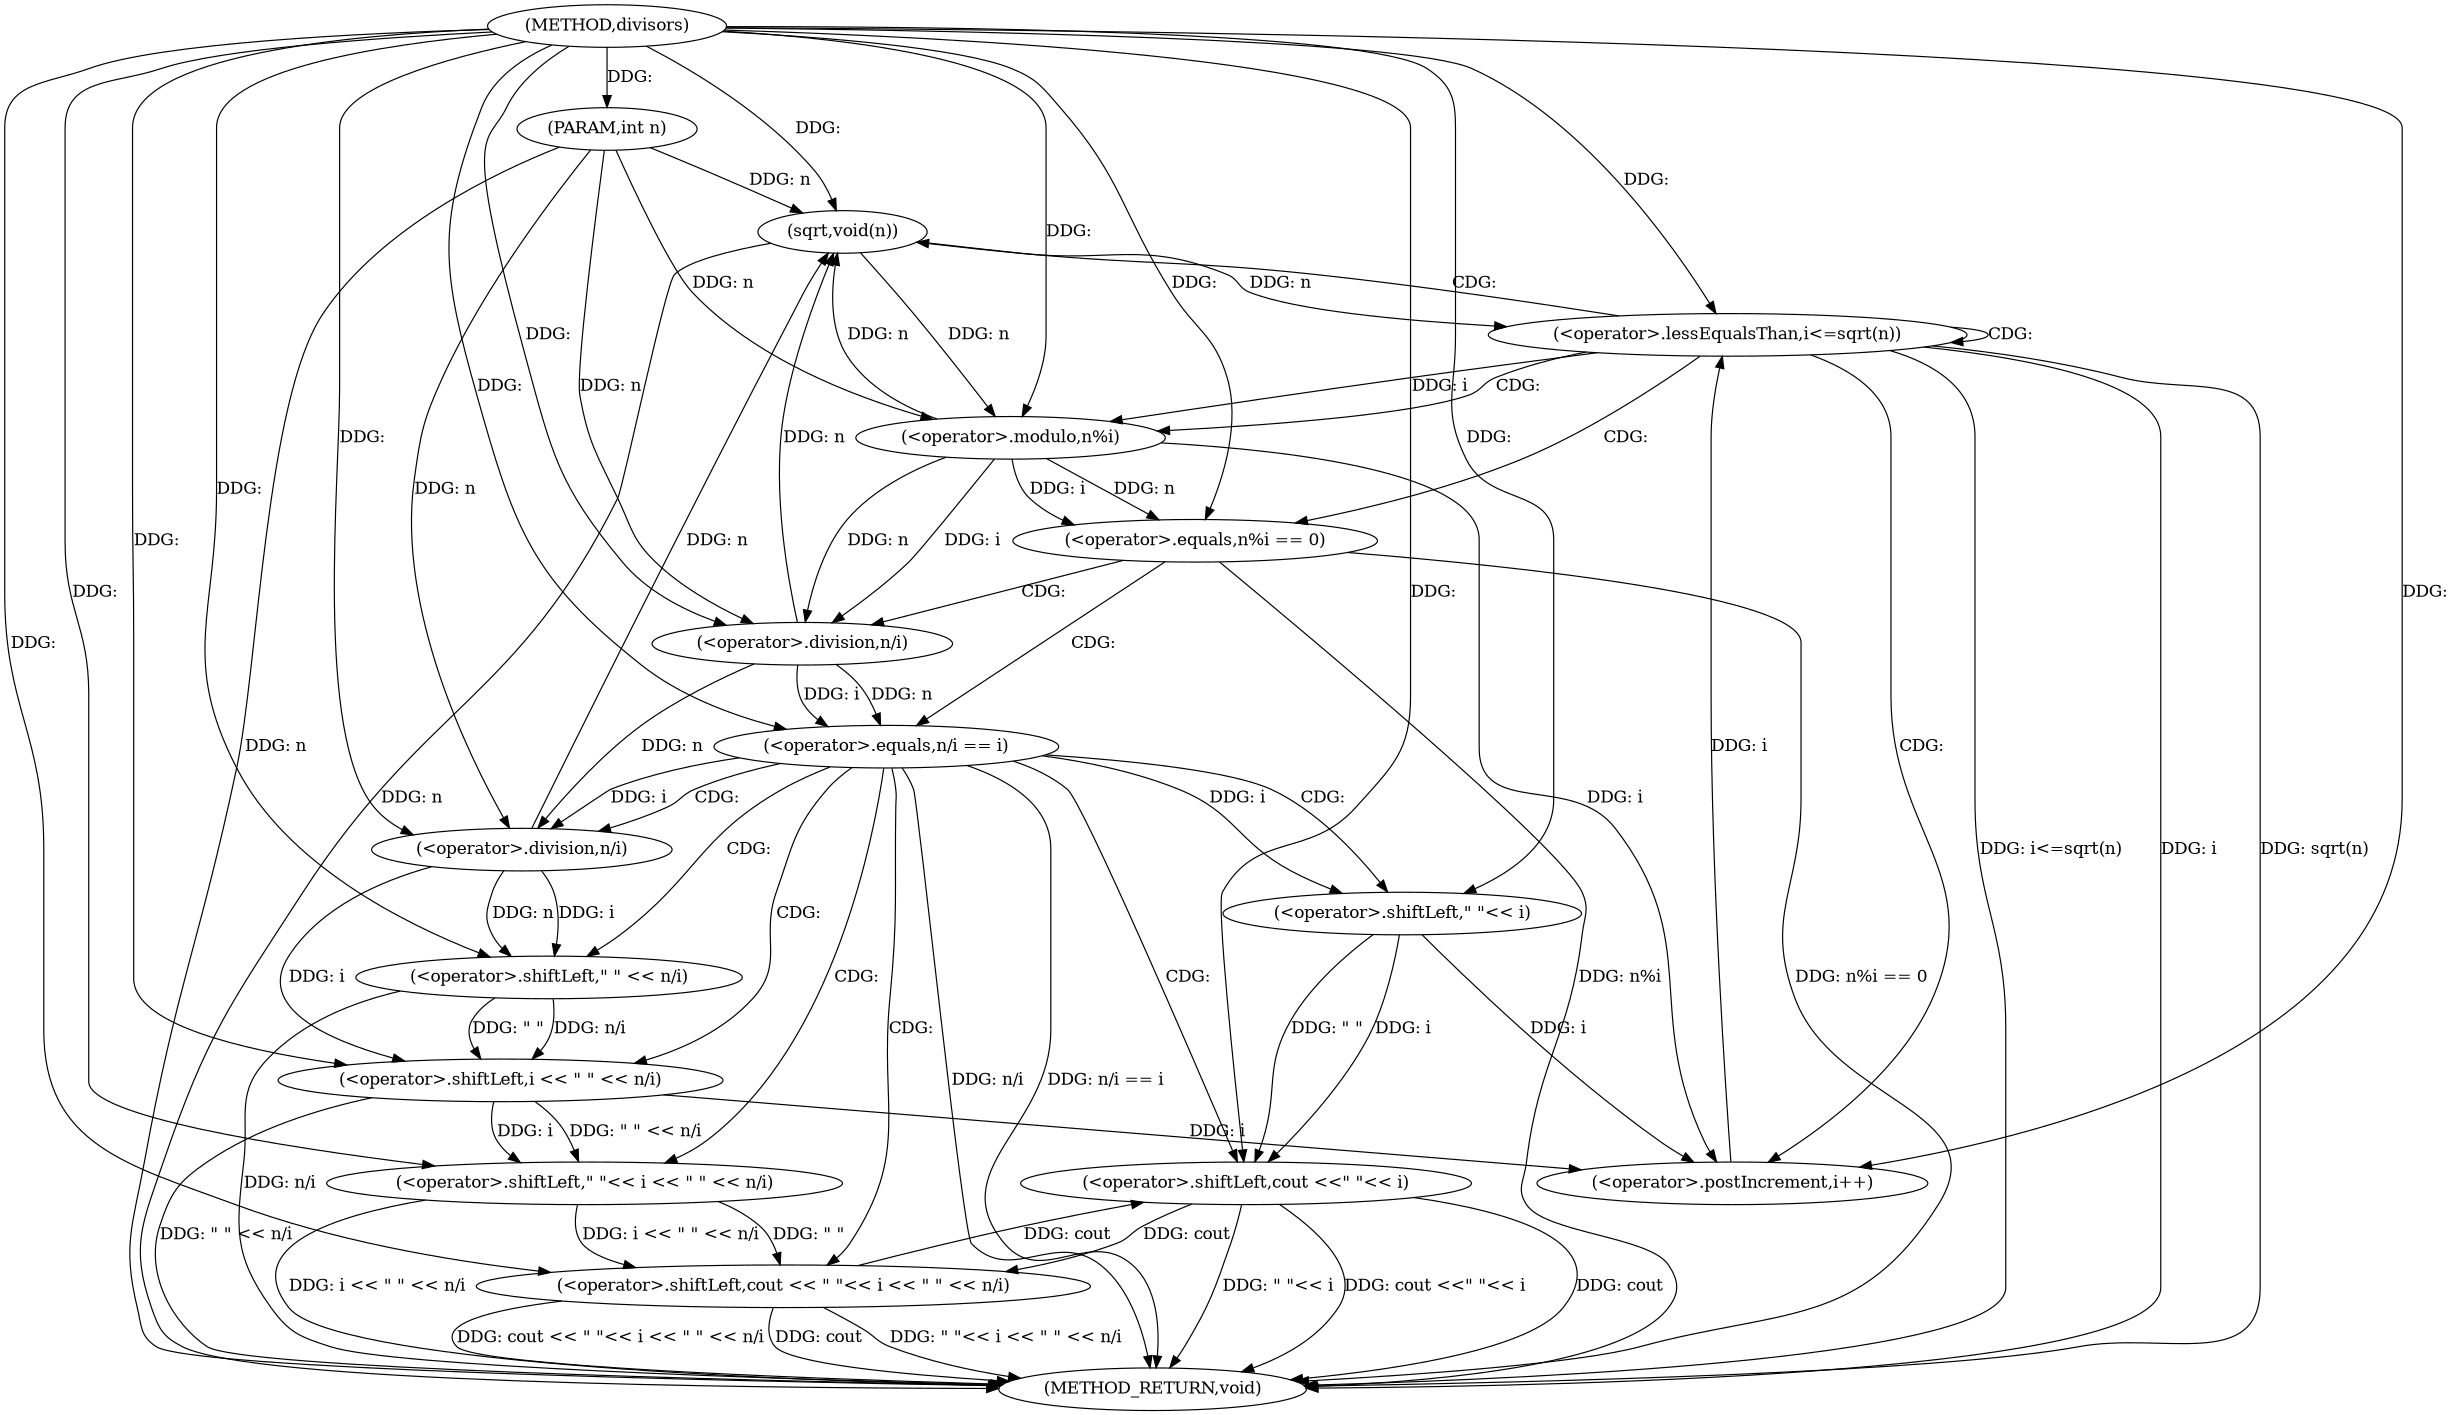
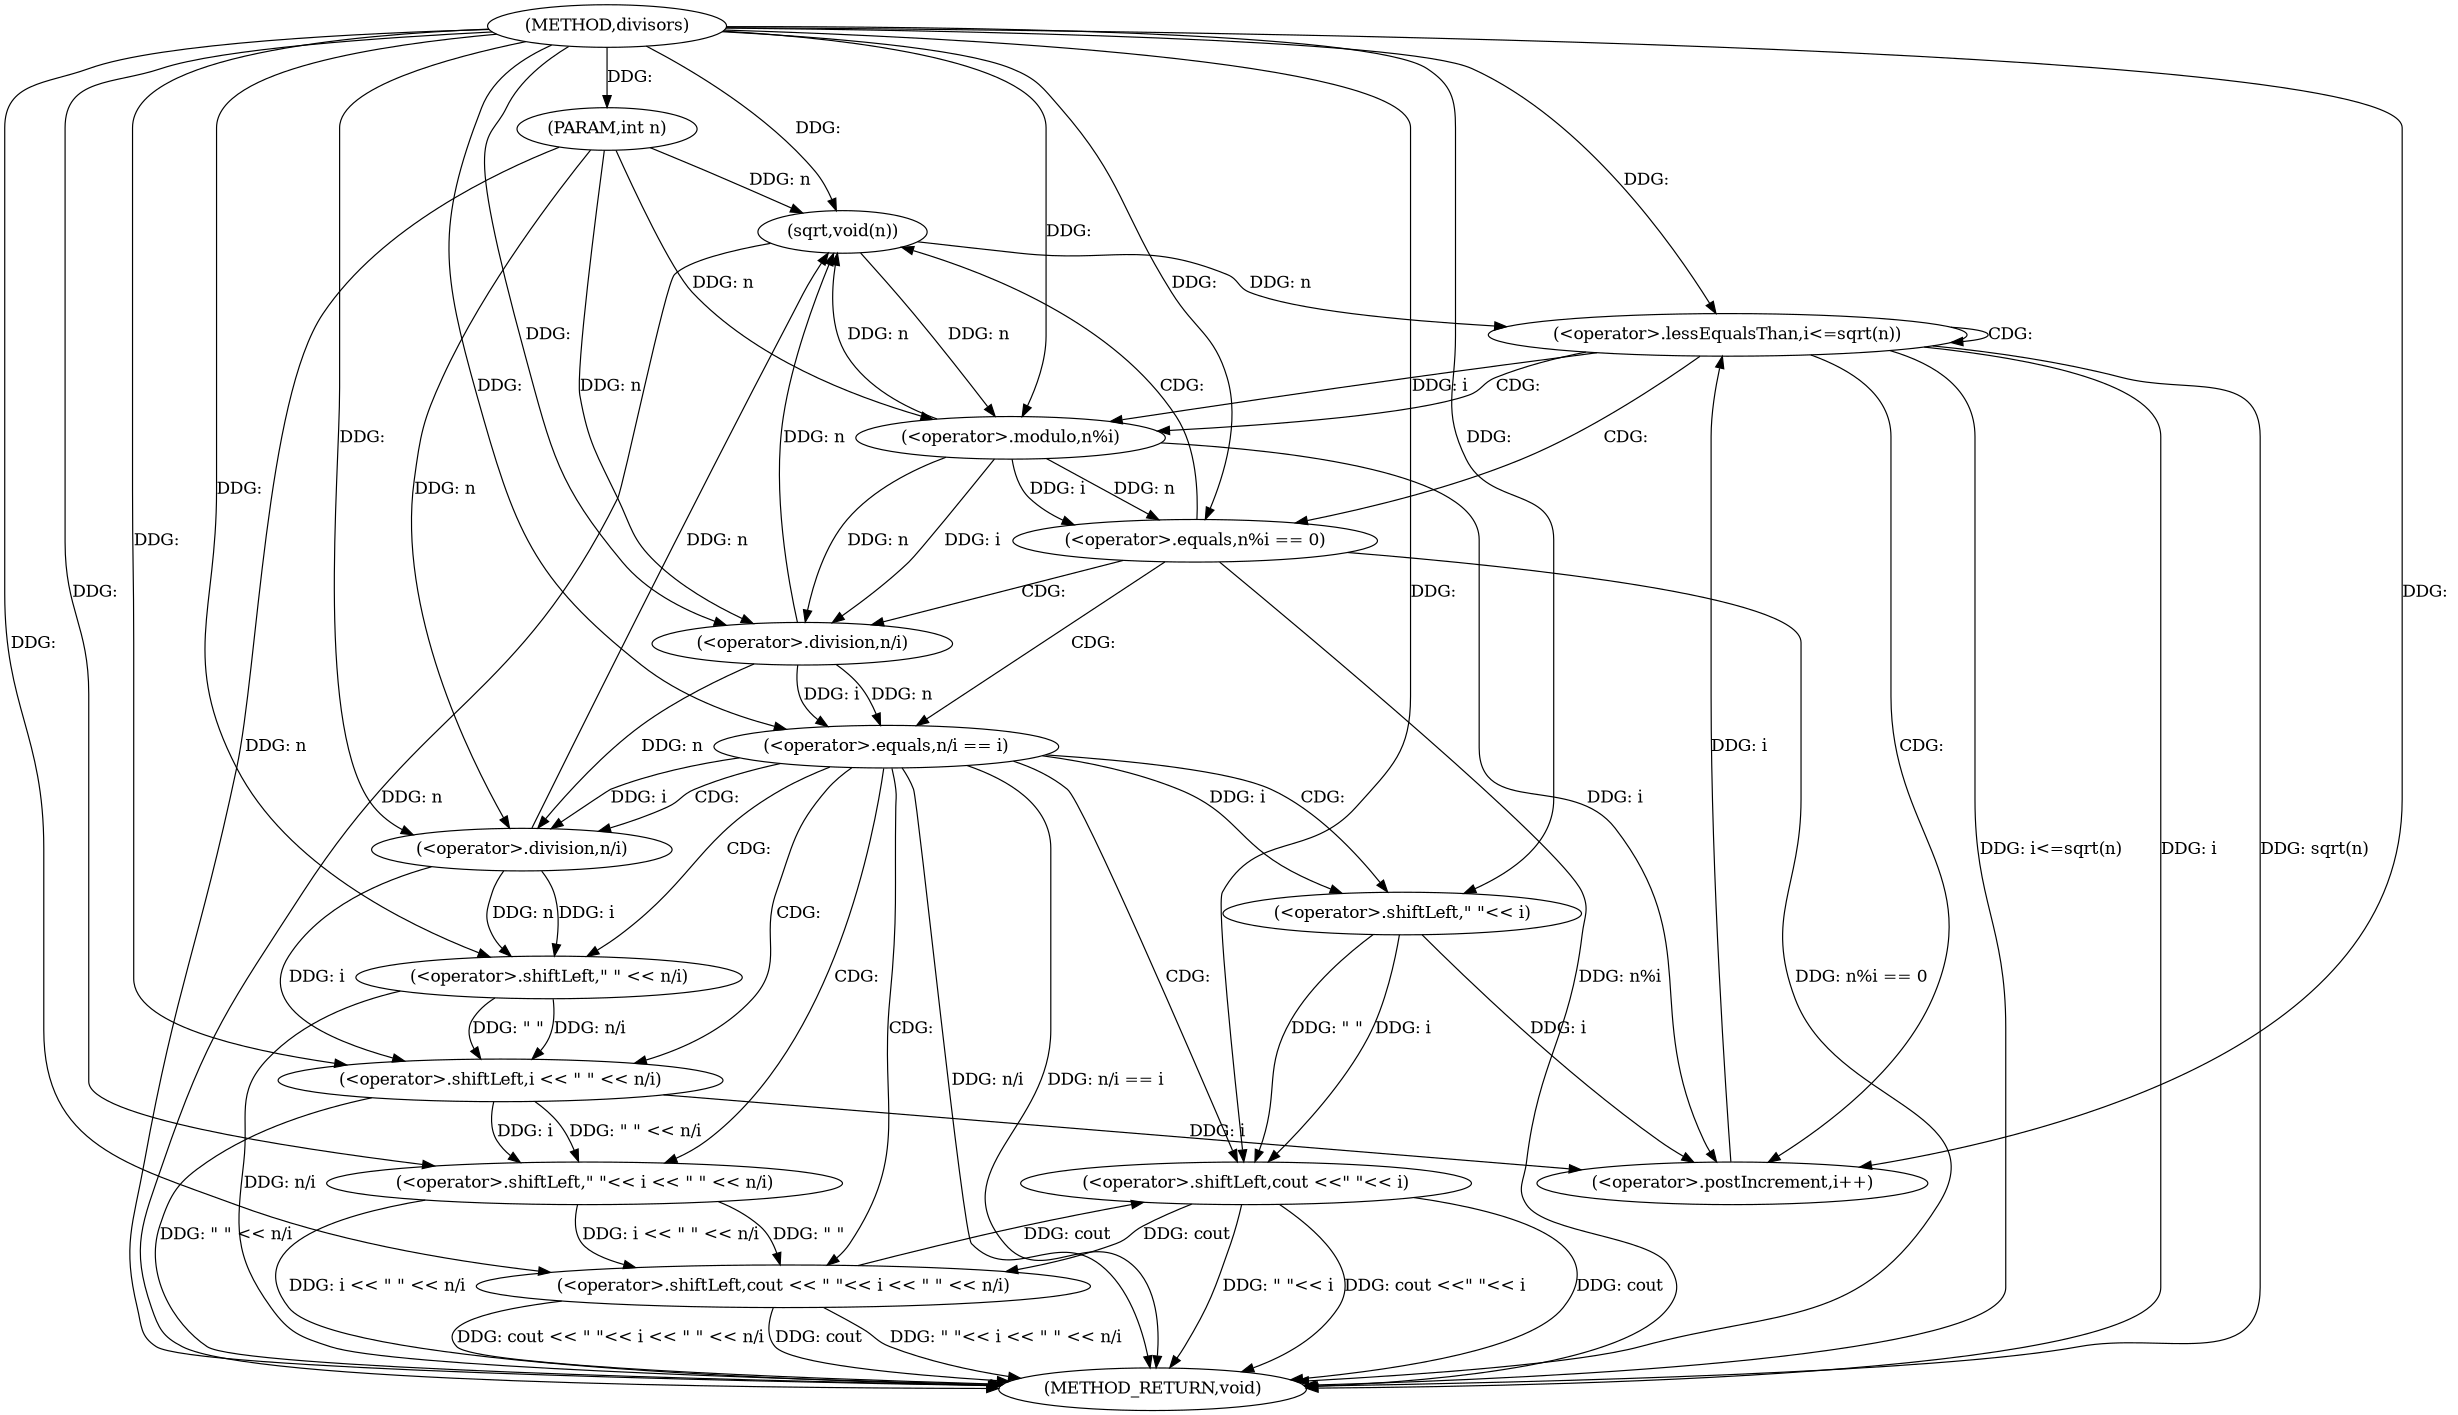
  digraph {
    n1 [label="(METHOD,divisors)"]
    n2 [label="(PARAM,int n)"]
    n3 [label="(<operator>.lessEqualsThan,i<=sqrt(n))"]
    n4 [label="(<operator>.postIncrement,i++)"]
    n5 [label="(sqrt,void(n))"]
    n6 [label="(<operator>.equals,n%i == 0)"]
    n7 [label="(<operator>.modulo,n%i)"]
    n8 [label="(<operator>.equals,n/i == i)"]
    n9 [label="(<operator>.shiftLeft,cout <<\" \"<< i)"]
    n10 [label="(<operator>.shiftLeft,cout << \" \"<< i << \" \" << n/i)"]
    n11 [label="(<operator>.division,n/i)"]
    n12 [label="(<operator>.shiftLeft,\" \"<< i)"]
    n13 [label="(<operator>.shiftLeft,\" \"<< i << \" \" << n/i)"]
    n14 [label="(<operator>.shiftLeft,i << \" \" << n/i)"]
    n15 [label="(<operator>.shiftLeft,\" \" << n/i)"]
    n16 [label="(<operator>.division,n/i)"]
    n17 [label="(METHOD_RETURN,void)"]
    n1 -> n2 [label="DDG: "]
    n1 -> n3 [label="DDG: "]
    n1 -> n4 [label="DDG: "]
    n1 -> n5 [label="DDG: "]
    n1 -> n6 [label="DDG: "]
    n1 -> n7 [label="DDG: "]
    n1 -> n8 [label="DDG: "]
    n1 -> n9 [label="DDG: "]
    n1 -> n10 [label="DDG: "]
    n1 -> n11 [label="DDG: "]
    n1 -> n12 [label="DDG: "]
    n1 -> n13 [label="DDG: "]
    n1 -> n14 [label="DDG: "]
    n1 -> n15 [label="DDG: "]
    n1 -> n16 [label="DDG: "]
    n2 -> n5 [label="DDG: n"]
    n2 -> n7 [label="DDG: n"]
    n2 -> n11 [label="DDG: n"]
    n2 -> n16 [label="DDG: n"]
    n2 -> n17 [label="DDG: n"]
    n3 -> n3 [label="CDG: "]
    n3 -> n4 [label="CDG: "]
-   n3 -> n5 [label="CDG: "]
+   n6 -> n5 [label="CDG: "]
    n3 -> n6 [label="CDG: "]
    n3 -> n7 [label="DDG: i"]
    n3 -> n7 [label="CDG: "]
    n3 -> n17 [label="DDG: i"]
    n3 -> n17 [label="DDG: sqrt(n)"]
    n3 -> n17 [label="DDG: i<=sqrt(n)"]
    n4 -> n3 [label="DDG: i"]
    n5 -> n3 [label="DDG: n"]
    n5 -> n7 [label="DDG: n"]
    n5 -> n17 [label="DDG: n"]
    n6 -> n8 [label="CDG: "]
    n6 -> n11 [label="CDG: "]
    n6 -> n17 [label="DDG: n%i"]
    n6 -> n17 [label="DDG: n%i == 0"]
    n7 -> n4 [label="DDG: i"]
    n7 -> n5 [label="DDG: n"]
    n7 -> n6 [label="DDG: i"]
    n7 -> n6 [label="DDG: n"]
    n7 -> n11 [label="DDG: n"]
    n7 -> n11 [label="DDG: i"]
    n8 -> n9 [label="CDG: "]
    n8 -> n10 [label="CDG: "]
    n8 -> n12 [label="DDG: i"]
    n8 -> n12 [label="CDG: "]
    n8 -> n13 [label="CDG: "]
    n8 -> n14 [label="CDG: "]
    n8 -> n15 [label="CDG: "]
    n8 -> n16 [label="DDG: i"]
    n8 -> n16 [label="CDG: "]
    n8 -> n17 [label="DDG: n/i"]
    n8 -> n17 [label="DDG: n/i == i"]
    n9 -> n10 [label="DDG: cout"]
    n9 -> n17 [label="DDG: cout"]
    n9 -> n17 [label="DDG: \" \"<< i"]
    n9 -> n17 [label="DDG: cout <<\" \"<< i"]
    n10 -> n9 [label="DDG: cout"]
    n10 -> n17 [label="DDG: cout"]
    n10 -> n17 [label="DDG: \" \"<< i << \" \" << n/i"]
    n10 -> n17 [label="DDG: cout << \" \"<< i << \" \" << n/i"]
    n11 -> n5 [label="DDG: n"]
    n11 -> n8 [label="DDG: i"]
    n11 -> n8 [label="DDG: n"]
    n11 -> n16 [label="DDG: n"]
    n12 -> n4 [label="DDG: i"]
    n12 -> n9 [label="DDG: i"]
    n12 -> n9 [label="DDG: \" \""]
    n13 -> n10 [label="DDG: i << \" \" << n/i"]
    n13 -> n10 [label="DDG: \" \""]
    n13 -> n17 [label="DDG: i << \" \" << n/i"]
    n14 -> n4 [label="DDG: i"]
    n14 -> n13 [label="DDG: \" \" << n/i"]
    n14 -> n13 [label="DDG: i"]
    n14 -> n17 [label="DDG: \" \" << n/i"]
    n15 -> n14 [label="DDG: n/i"]
    n15 -> n14 [label="DDG: \" \""]
    n15 -> n17 [label="DDG: n/i"]
    n16 -> n5 [label="DDG: n"]
    n16 -> n14 [label="DDG: i"]
    n16 -> n15 [label="DDG: n"]
    n16 -> n15 [label="DDG: i"]
  }
